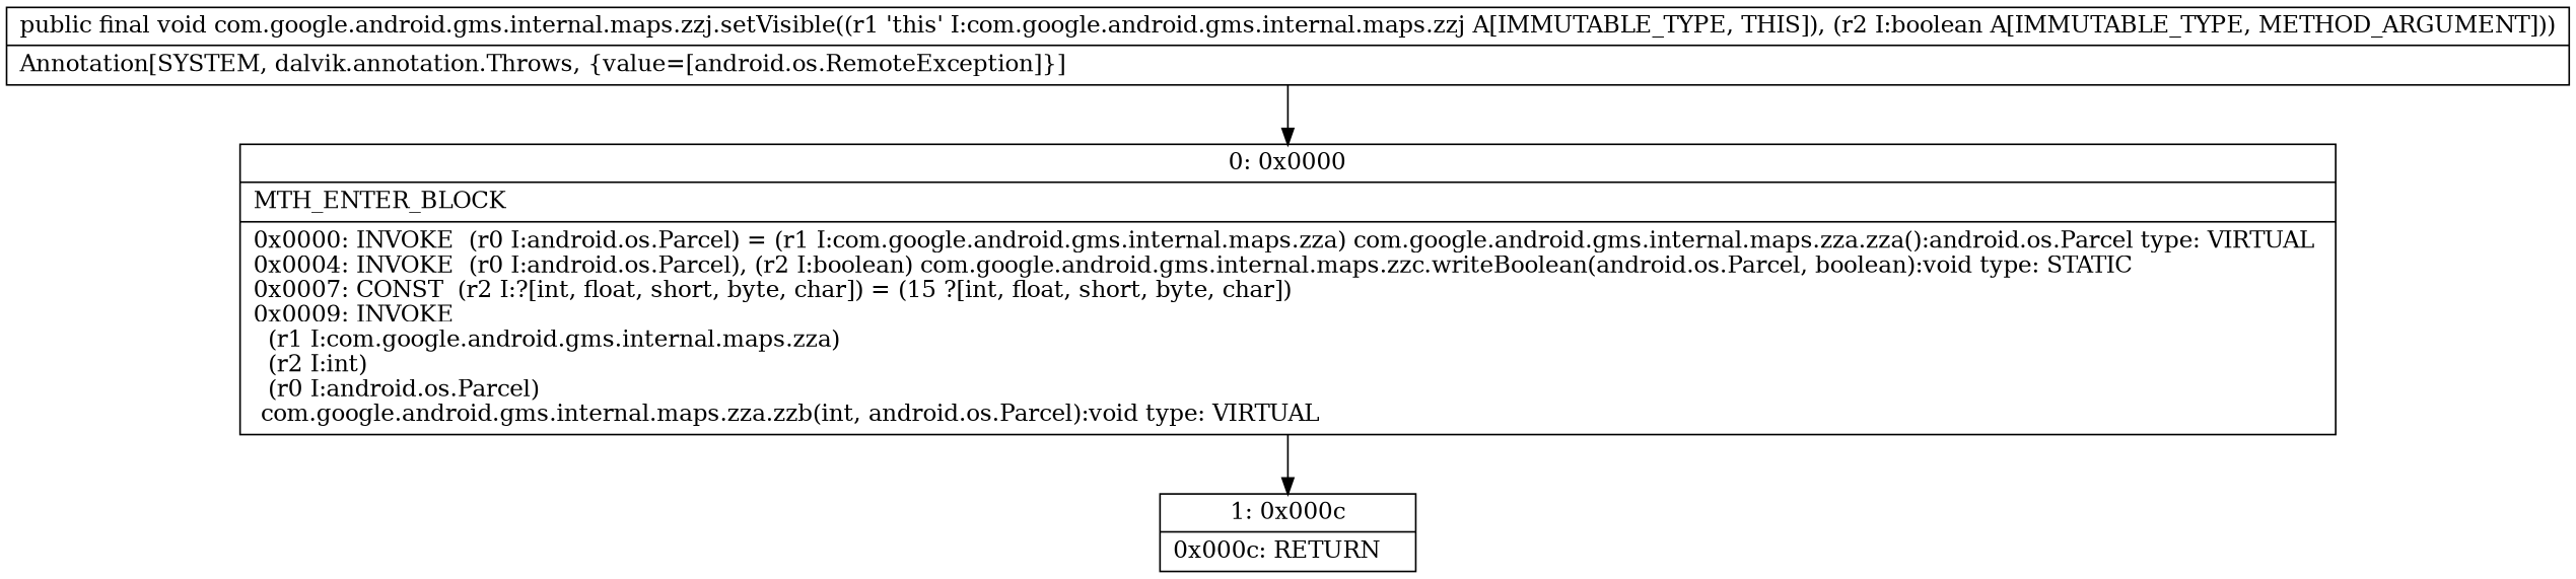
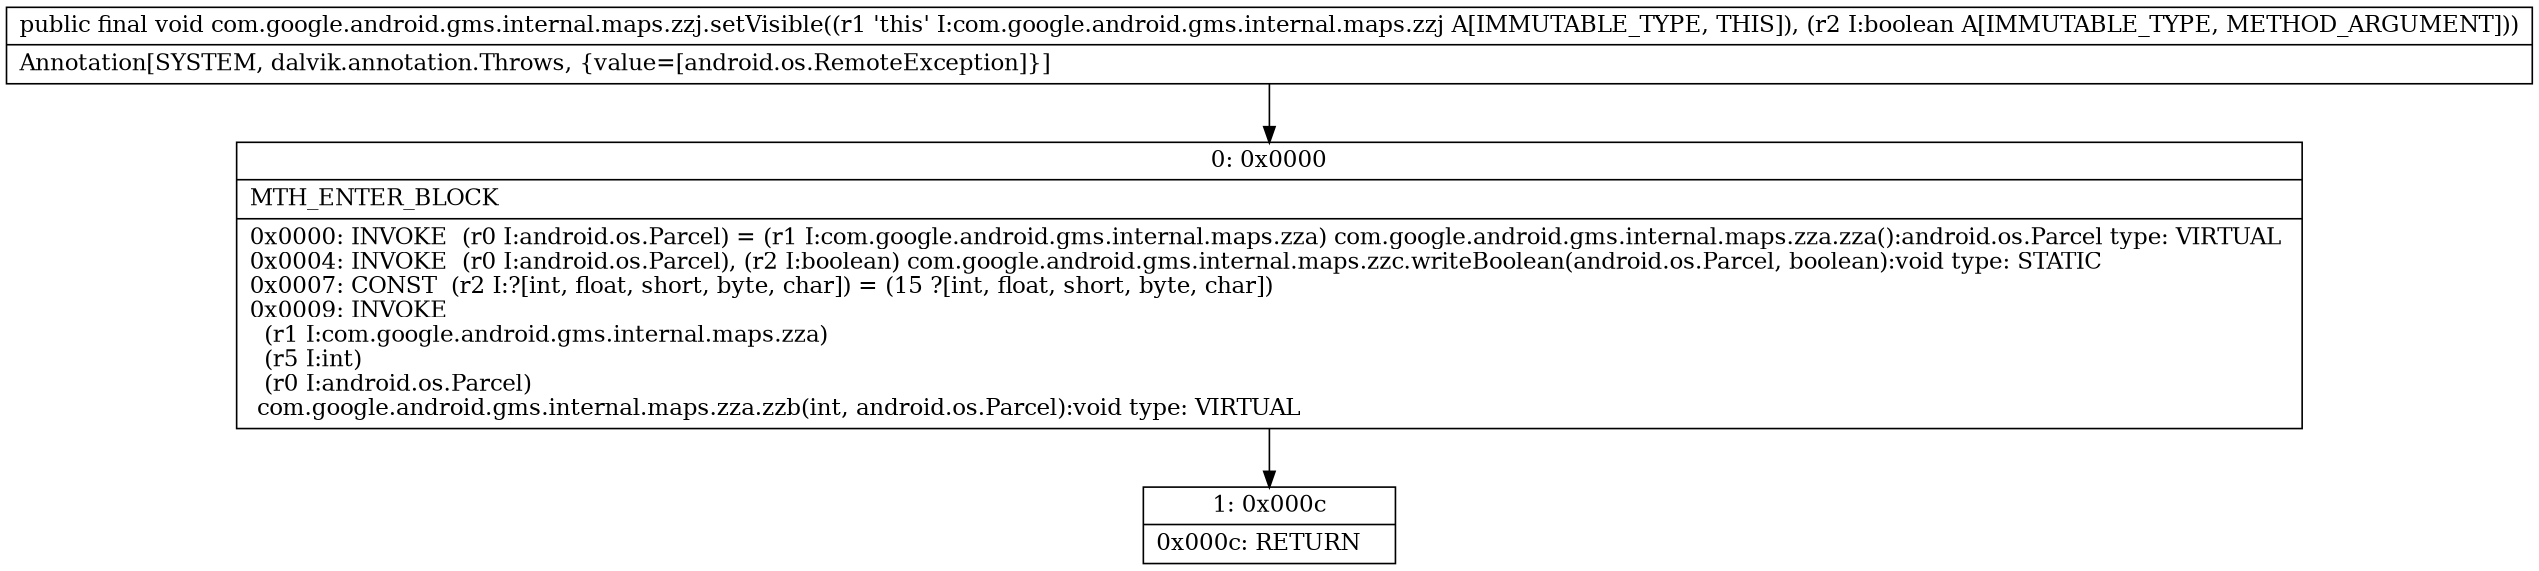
  digraph {
    node [shape=record]
-   n1 [label="{0\:\ 0x0000|MTH_ENTER_BLOCK\l|0x0000: INVOKE  (r0 I:android.os.Parcel) = (r1 I:com.google.android.gms.internal.maps.zza) com.google.android.gms.internal.maps.zza.zza():android.os.Parcel type: VIRTUAL \l0x0004: INVOKE  (r0 I:android.os.Parcel), (r2 I:boolean) com.google.android.gms.internal.maps.zzc.writeBoolean(android.os.Parcel, boolean):void type: STATIC \l0x0007: CONST  (r2 I:?[int, float, short, byte, char]) = (15 ?[int, float, short, byte, char]) \l0x0009: INVOKE  \l  (r1 I:com.google.android.gms.internal.maps.zza)\l  (r2 I:int)\l  (r0 I:android.os.Parcel)\l com.google.android.gms.internal.maps.zza.zzb(int, android.os.Parcel):void type: VIRTUAL \l}"]
+   n1 [label="{0\:\ 0x0000|MTH_ENTER_BLOCK\l|0x0000: INVOKE  (r0 I:android.os.Parcel) = (r1 I:com.google.android.gms.internal.maps.zza) com.google.android.gms.internal.maps.zza.zza():android.os.Parcel type: VIRTUAL \l0x0004: INVOKE  (r0 I:android.os.Parcel), (r2 I:boolean) com.google.android.gms.internal.maps.zzc.writeBoolean(android.os.Parcel, boolean):void type: STATIC \l0x0007: CONST  (r2 I:?[int, float, short, byte, char]) = (15 ?[int, float, short, byte, char]) \l0x0009: INVOKE  \l  (r1 I:com.google.android.gms.internal.maps.zza)\l  (r5 I:int)\l  (r0 I:android.os.Parcel)\l com.google.android.gms.internal.maps.zza.zzb(int, android.os.Parcel):void type: VIRTUAL \l}"]
    n2 [label="{1\:\ 0x000c|0x000c: RETURN   \l}"]
    n3 [label="{public final void com.google.android.gms.internal.maps.zzj.setVisible((r1 'this' I:com.google.android.gms.internal.maps.zzj A[IMMUTABLE_TYPE, THIS]), (r2 I:boolean A[IMMUTABLE_TYPE, METHOD_ARGUMENT]))  | Annotation[SYSTEM, dalvik.annotation.Throws, \{value=[android.os.RemoteException]\}]\l}"]
    n1 -> n2
    n3 -> n1
  }
